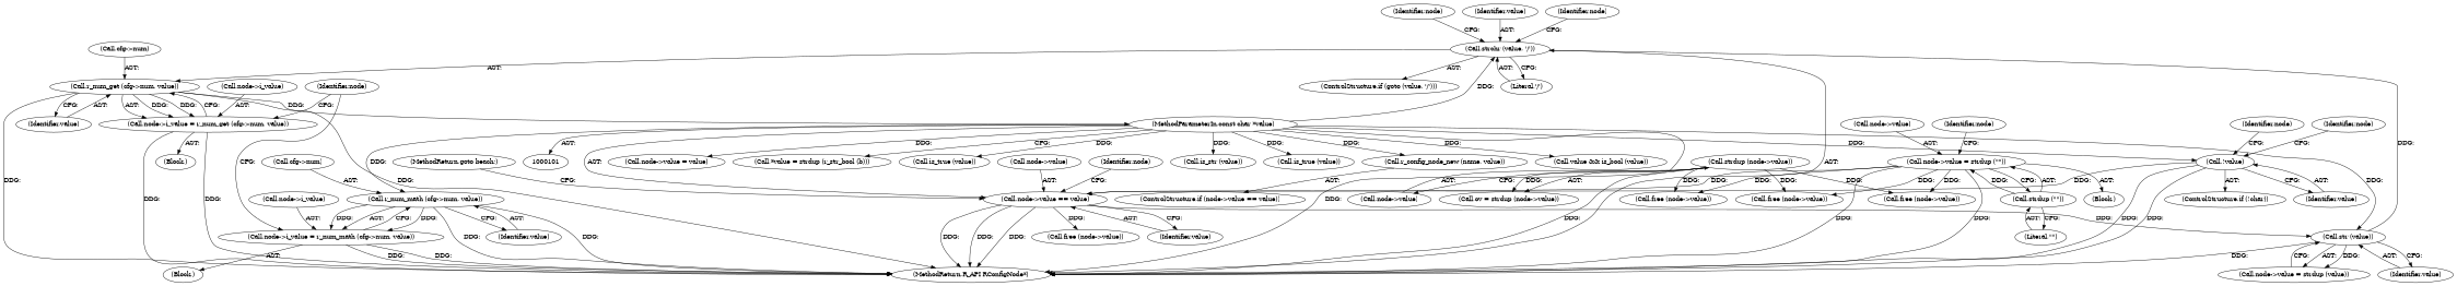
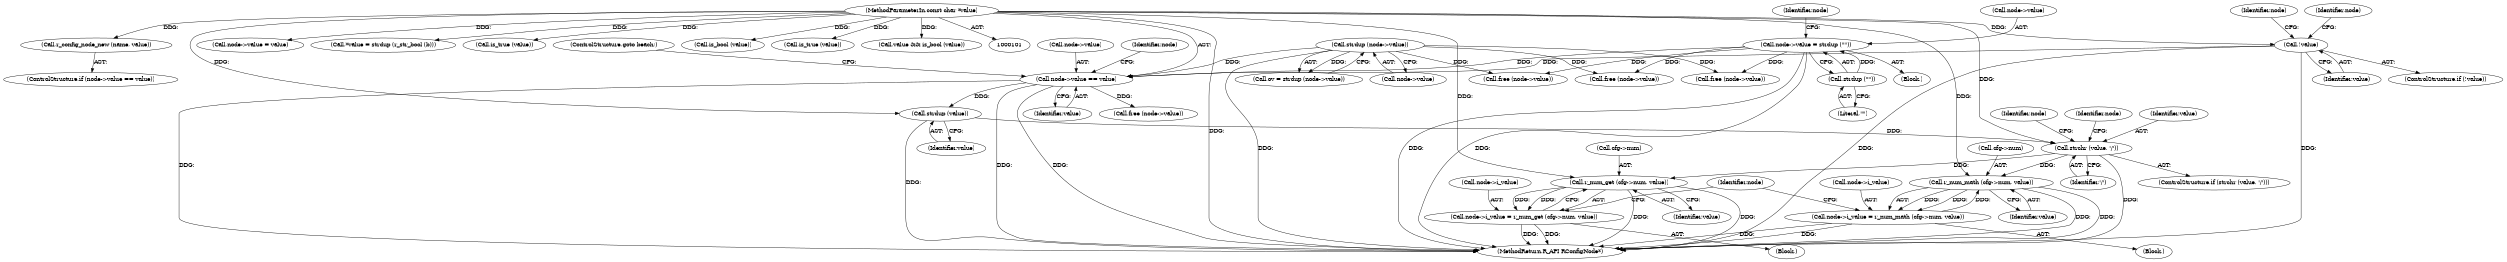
  digraph {
    n1 [label="(Call,strchr (value, '/'))"]
    n2 [label="(Call,r_num_get (cfg->num, value))"]
    n3 [label="(Call,r_num_math (cfg->num, value))"]
-   n4 [label="(ControlStructure,if (goto (value, '/')))"]
-   n5 [label="(Literal,'/')"]
+   n4 [label="(ControlStructure,if (strchr (value, '/')))"]
+   n5 [label="(Identifier,'/')"]
    n6 [label="(MethodReturn,R_API RConfigNode*)"]
    n7 [label="(Call,node->i_value = r_num_get (cfg->num, value))"]
    n8 [label="(Identifier,value)"]
    n9 [label="(Call,node->i_value = r_num_math (cfg->num, value))"]
    n10 [label="(Identifier,value)"]
-   n11 [label="(Call,str (value))"]
+   n11 [label="(Call,strdup (value))"]
    n12 [label="(Identifier,value)"]
-   n13 [label="(Call,node->value = strdup (value))"]
    n14 [label="(Call,node->value == value)"]
    n15 [label="(Call,free (node->value))"]
    n16 [label="(Identifier,value)"]
    n17 [label="(ControlStructure,if (node->value == value))"]
    n18 [label="(Call,node->value = strdup (\"\"))"]
    n19 [label="(Call,strdup (\"\"))"]
    n20 [label="(Call,free (node->value))"]
    n21 [label="(Call,free (node->value))"]
    n22 [label="(Call,free (node->value))"]
    n23 [label="(Block,)"]
    n24 [label="(Literal,\"\")"]
    n25 [label="(Call,strdup (node->value))"]
    n26 [label="(Call,ov = strdup (node->value))"]
    n27 [label="(Call,node->value)"]
    n28 [label="(Call,!value)"]
    n29 [label="(Identifier,value)"]
-   n30 [label="(ControlStructure,if (!char))"]
+   n30 [label="(ControlStructure,if (!value))"]
    n31 [label="(MethodParameterIn,const char *value)"]
    n32 [label="(Call,node->value = value)"]
    n33 [label="(Call,*value = strdup (r_str_bool (b)))"]
    n34 [label="(Call,is_true (value))"]
    n35 [label="(Call,r_config_node_new (name, value))"]
-   n36 [label="(Call,is_str (value))"]
+   n36 [label="(Call,is_bool (value))"]
    n37 [label="(Call,is_true (value))"]
    n38 [label="(Call,value && is_bool (value))"]
    1000101
    n40 [label="(Block,)"]
    n41 [label="(Block,)"]
-   n42 [label="(MethodReturn,goto beach;)"]
+   n42 [label="(ControlStructure,goto beach;)"]
    n43 [label="(Identifier,node)"]
    n44 [label="(Identifier,value)"]
    n45 [label="(Call,node->i_value)"]
    n46 [label="(Call,cfg->num)"]
    n47 [label="(Identifier,node)"]
    n48 [label="(Call,cfg->num)"]
    n49 [label="(Identifier,node)"]
    n50 [label="(Call,node->value)"]
    n51 [label="(Identifier,node)"]
    n52 [label="(Call,node->i_value)"]
    n53 [label="(Identifier,node)"]
    n54 [label="(Identifier,node)"]
    n55 [label="(Identifier,node)"]
    n56 [label="(Call,node->value)"]
-   n1 -> n2 [label="AST: "]
+   n1 -> n2 [label="DDG: "]
+   n1 -> n3 [label="DDG: "]
    n1 -> n4 [label="AST: "]
    n1 -> n5 [label="CFG: "]
-   n1 -> n6 [label="AST: "]
+   n1 -> n6 [label="DDG: "]
    n2 -> n6 [label="DDG: "]
    n2 -> n6 [label="DDG: "]
    n2 -> n7 [label="AST: "]
    n2 -> n7 [label="DDG: "]
    n2 -> n7 [label="DDG: "]
    n2 -> n8 [label="CFG: "]
    n3 -> n6 [label="DDG: "]
    n3 -> n6 [label="DDG: "]
    n3 -> n9 [label="AST: "]
    n3 -> n9 [label="DDG: "]
    n3 -> n9 [label="DDG: "]
    n3 -> n10 [label="CFG: "]
    n5 -> n1 [label="AST: "]
    n7 -> n2 [label="CFG: "]
    n7 -> n6 [label="DDG: "]
    n7 -> n6 [label="DDG: "]
    n7 -> n40 [label="AST: "]
    n8 -> n2 [label="AST: "]
-   n9 -> n3 [label="CFG: "]
+   n9 -> n3 [label="DDG: "]
    n9 -> n6 [label="DDG: "]
    n9 -> n6 [label="DDG: "]
    n9 -> n41 [label="AST: "]
    n10 -> n3 [label="AST: "]
    n11 -> n1 [label="DDG: "]
    n11 -> n6 [label="DDG: "]
    n11 -> n12 [label="CFG: "]
-   n11 -> n13 [label="AST: "]
-   n11 -> n13 [label="DDG: "]
    n12 -> n11 [label="AST: "]
-   n13 -> n11 [label="CFG: "]
    n14 -> n6 [label="DDG: "]
    n14 -> n6 [label="DDG: "]
    n14 -> n6 [label="DDG: "]
    n14 -> n11 [label="DDG: "]
    n14 -> n15 [label="DDG: "]
    n14 -> n16 [label="CFG: "]
    n16 -> n14 [label="AST: "]
    n18 -> n6 [label="DDG: "]
    n18 -> n6 [label="DDG: "]
    n18 -> n14 [label="DDG: "]
    n18 -> n19 [label="CFG: "]
    n18 -> n20 [label="DDG: "]
    n18 -> n21 [label="DDG: "]
    n18 -> n22 [label="DDG: "]
    n18 -> n23 [label="AST: "]
    n19 -> n18 [label="AST: "]
    n19 -> n18 [label="DDG: "]
    n19 -> n24 [label="CFG: "]
    n24 -> n19 [label="AST: "]
    n25 -> n6 [label="DDG: "]
+   n25 -> n14 [label="DDG: "]
    n25 -> n20 [label="DDG: "]
    n25 -> n21 [label="DDG: "]
    n25 -> n22 [label="DDG: "]
    n25 -> n26 [label="AST: "]
    n25 -> n26 [label="DDG: "]
    n25 -> n27 [label="CFG: "]
+   n26 -> n25 [label="CFG: "]
    n27 -> n25 [label="AST: "]
    n28 -> n6 [label="DDG: "]
    n28 -> n6 [label="DDG: "]
    n28 -> n14 [label="DDG: "]
    n28 -> n29 [label="CFG: "]
    n28 -> n30 [label="AST: "]
    n29 -> n28 [label="AST: "]
    n31 -> n1 [label="DDG: "]
-   n2 -> n31 [label="DDG: "]
+   n31 -> n2 [label="DDG: "]
    n31 -> n3 [label="DDG: "]
    n31 -> n6 [label="DDG: "]
    n31 -> n11 [label="DDG: "]
    n31 -> n14 [label="AST: "]
    n31 -> n28 [label="DDG: "]
    n31 -> n32 [label="DDG: "]
-   n31 -> n33 [label="CFG: "]
+   n31 -> n33 [label="DDG: "]
    n31 -> n34 [label="DDG: "]
    n31 -> n35 [label="DDG: "]
    n31 -> n36 [label="DDG: "]
    n31 -> n37 [label="DDG: "]
    n31 -> n38 [label="DDG: "]
    n31 -> 1000101 [label="AST: "]
    n35 -> n17 [label="AST: "]
    n42 -> n14 [label="CFG: "]
    n43 -> n1 [label="CFG: "]
    n44 -> n1 [label="AST: "]
    n45 -> n9 [label="AST: "]
    n46 -> n2 [label="AST: "]
    n47 -> n28 [label="CFG: "]
    n48 -> n3 [label="AST: "]
    n49 -> n1 [label="CFG: "]
    n50 -> n14 [label="AST: "]
    n51 -> n28 [label="CFG: "]
    n52 -> n7 [label="AST: "]
    n53 -> n18 [label="CFG: "]
    n54 -> n7 [label="CFG: "]
    n54 -> n9 [label="CFG: "]
    n55 -> n14 [label="CFG: "]
    n56 -> n18 [label="AST: "]
  }
